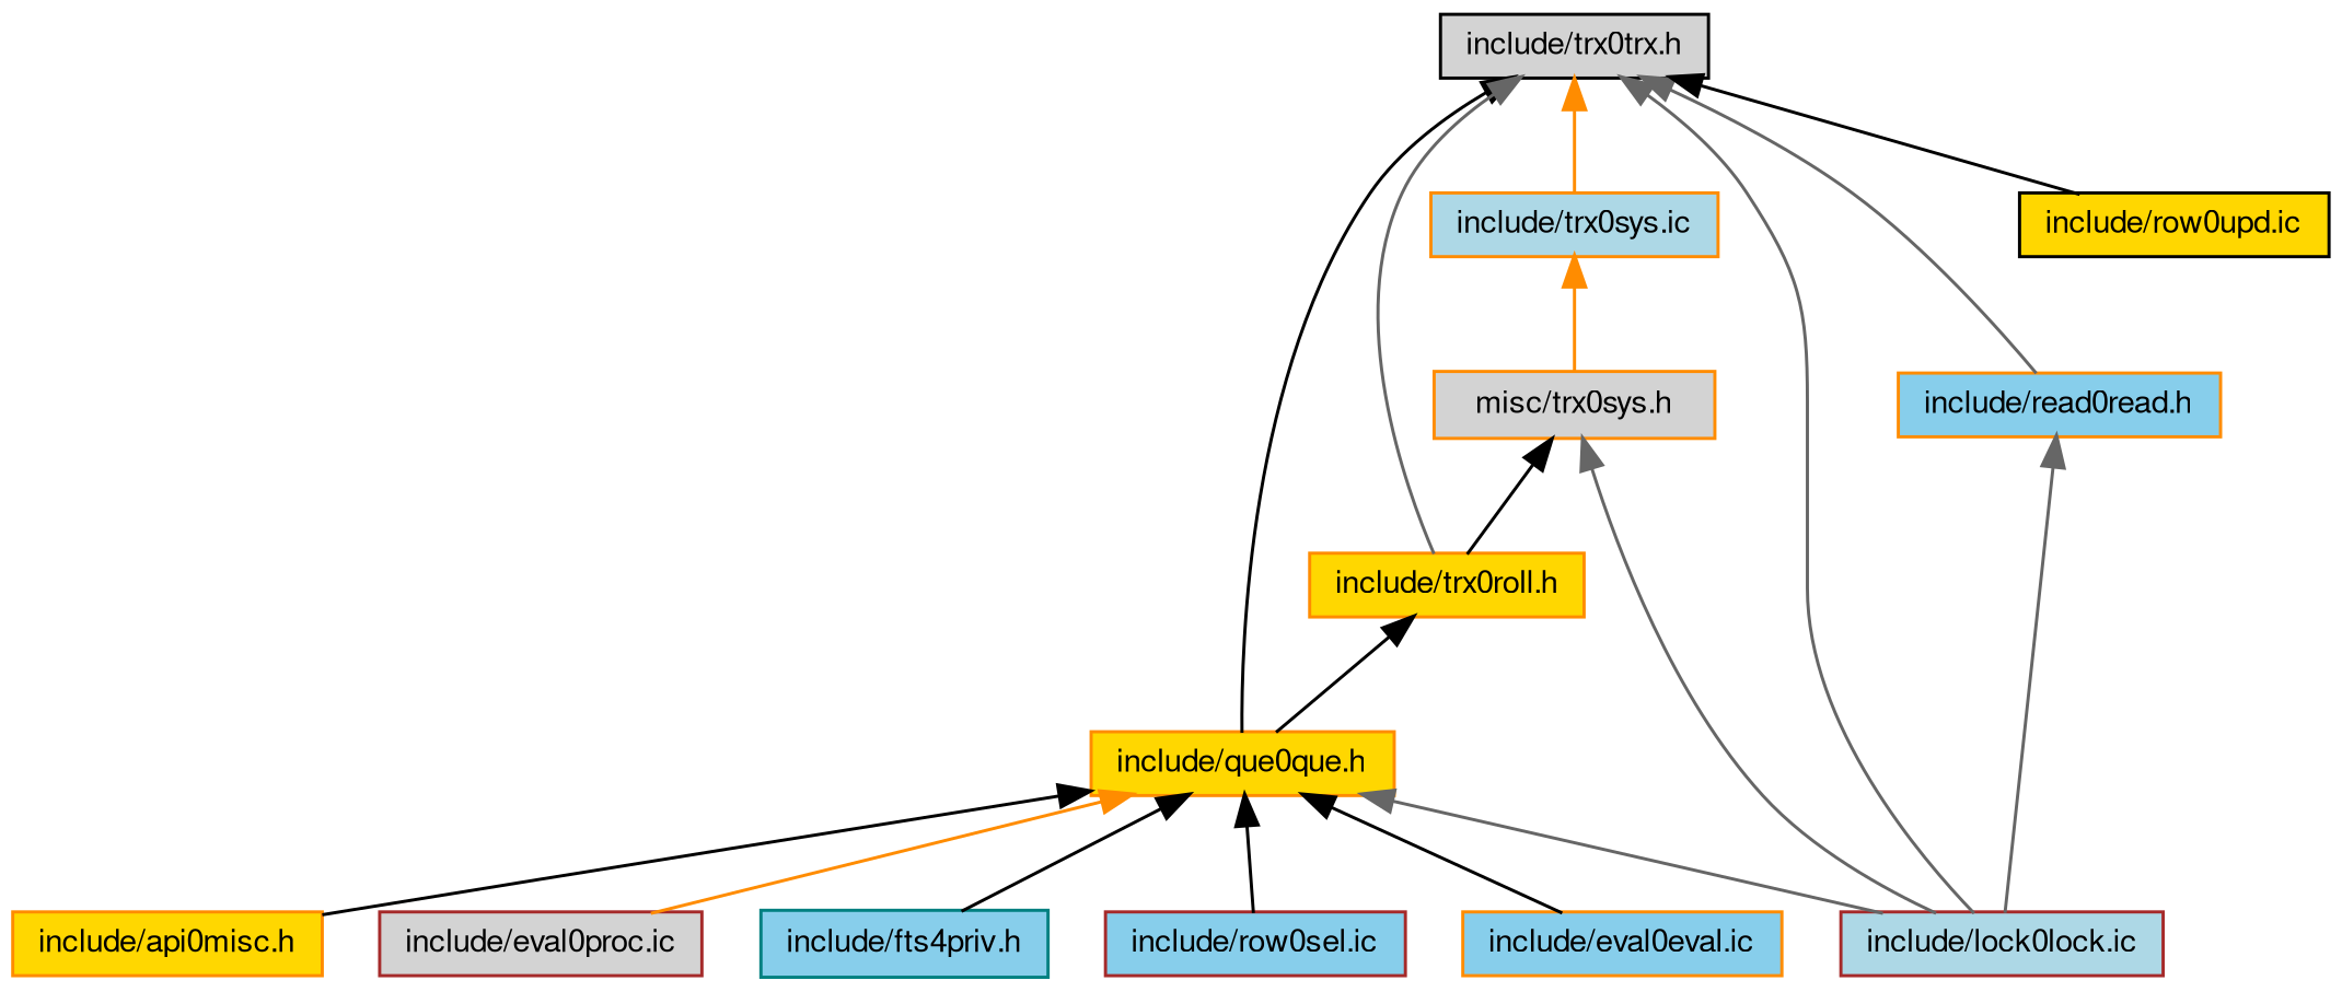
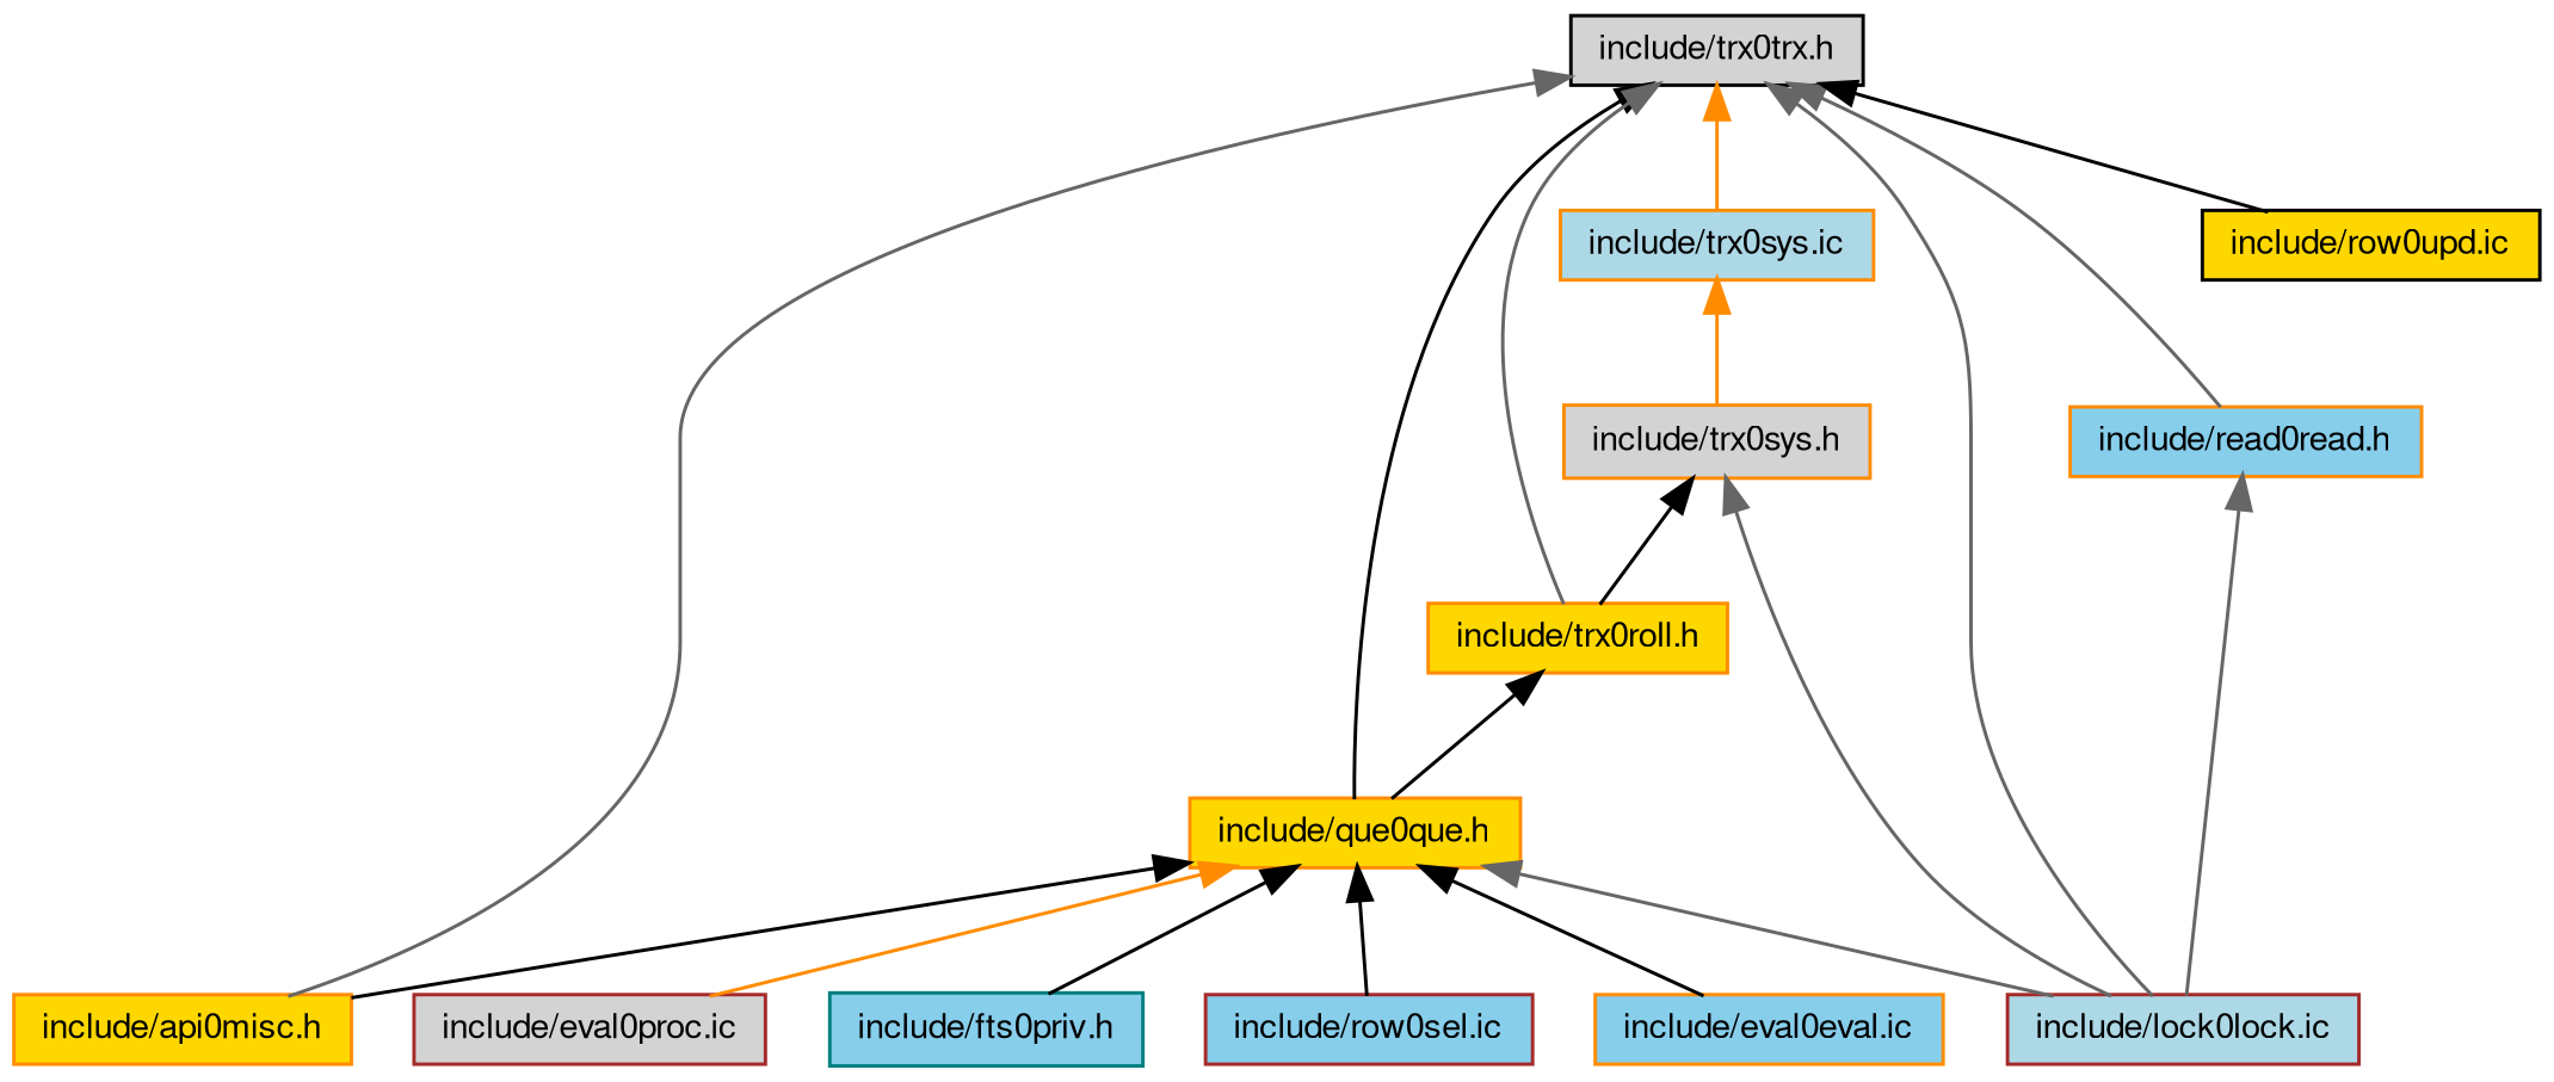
  digraph {
    node [color=darkorange fillcolor=gold fontname=FreeSans fontsize=10 shape=record style=filled]
    edge [color=black dir=back fontname=FreeSans fontsize=10 labelfontname=FreeSans labelfontsize=10 style=solid]
    n1 [color=black fillcolor=lightgrey fontcolor=black height=0.2 label="include/trx0trx.h" width=0.4]
    n2 [height=0.2 label="include/que0que.h" width=0.4]
    n3 [height=0.2 label="include/api0misc.h" width=0.4]
    n4 [color=brown fillcolor=lightblue height=0.2 label="include/lock0lock.ic" width=0.4]
    n5 [height=0.2 label="include/trx0roll.h" width=0.4]
    n6 [fillcolor=lightblue height=0.2 label="include/trx0sys.ic" width=0.4]
    n7 [fillcolor=skyblue height=0.2 label="include/read0read.h" width=0.4]
    n8 [color=black height=0.2 label="include/row0upd.ic" width=0.4]
    n9 [fillcolor=skyblue height=0.2 label="include/eval0eval.ic" width=0.4]
    n10 [color=brown fillcolor=lightgrey height=0.2 label="include/eval0proc.ic" width=0.4]
-   n11 [color=teal fillcolor=skyblue height=0.2 label="include/fts4priv.h" width=0.4]
+   n11 [color=teal fillcolor=skyblue height=0.2 label="include/fts0priv.h" width=0.4]
    n12 [color=brown fillcolor=skyblue height=0.2 label="include/row0sel.ic" width=0.4]
-   n13 [fillcolor=lightgrey height=0.2 label="misc/trx0sys.h" width=0.4]
+   n13 [fillcolor=lightgrey height=0.2 label="include/trx0sys.h" width=0.4]
    n1 -> n2
+   n1 -> n3 [color=gray40]
    n1 -> n4 [color=gray40]
    n1 -> n5 [color=gray40]
    n1 -> n6 [color=darkorange]
    n1 -> n7 [color=gray40]
    n1 -> n8
    n2 -> n3
    n2 -> n4 [color=gray40]
    n2 -> n9
    n2 -> n10 [color=darkorange]
    n2 -> n11
    n2 -> n12
    n5 -> n2
    n6 -> n13 [color=darkorange]
    n7 -> n4 [color=gray40]
    n13 -> n4 [color=gray40]
    n13 -> n5
  }
